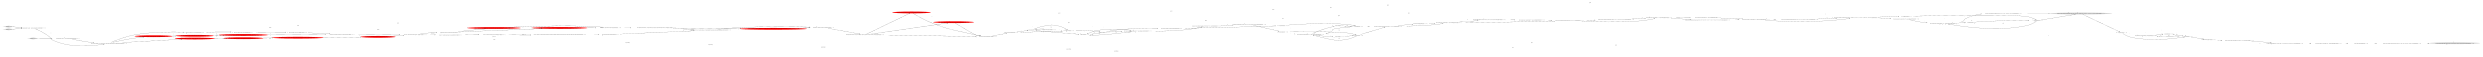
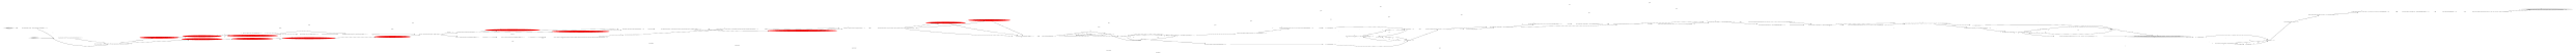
  digraph {
    fontname="Noto Sans"
    rankdir=LR
    node [fillcolor=white fontname="Noto Sans" shape=ellipse style=filled]
    edge [fontname="Noto Sans" style=bold]
    n1 [label="stream1 = builder.stream(topic1,consumed)@@@12@@@['0', '0', '1']"]
    n2 [label="stream2 = builder.stream(topic2,consumed)@@@13@@@['0', '0', '1']"]
    n3 [label="joined = stream1.join(stream2,MockValueJoiner.TOSTRING_JOINER,JoinWindows.of(100),Joined.with(intSerde,stringSerde,stringSerde))@@@14@@@['0', '0', '1']"]
    n4 [label="processor = new MockProcessorSupplier<>()@@@11@@@['1', '1', '1']"]
    n5 [label="joined.process(processor)@@@15@@@['0', '0', '1']"]
    n6 [label="joined.toStream().process(processor)@@@12@@@['1', '1', '0']"]
    n7 [label="Collection<Set<String>> copartitionGroups = StreamsBuilderTest.getCopartitionedGroups(builder)@@@16@@@['1', '0', '1']"]
    n8 [fillcolor=red label="Collection<Set<String>> copartitionGroups = StreamsBuilderTest.getCopartitionedGroups(builder)@@@13@@@['1', '0', '0']"]
    n9 [fillcolor=red label="final Collection<Set<String>> copartitionGroups = StreamsBuilderTest.getCopartitionedGroups(builder)@@@13@@@['0', '1', '0']"]
    n10 [fillcolor=red label="final KTableValueGetterSupplier<Integer,String> getterSupplier = ((KTableImpl<Integer,String,String>)joined).valueGetterSupplier()@@@16@@@['0', '1', '0']"]
    n11 [label="assertEquals(1,copartitionGroups.size())@@@17@@@['1', '1', '1']"]
    n12 [label="assertEquals(new HashSet<>(Arrays.asList(topic1,topic2)),copartitionGroups.iterator().next())@@@18@@@['1', '1', '1']"]
    n13 [fillcolor=red label="final KTable<Integer,String> table2 = builder.table(topic2,consumed)@@@8@@@['0', '1', '0']"]
    n14 [fillcolor=red label="final KTable<Integer,String> joined = table1.leftJoin(table2,MockValueJoiner.TOSTRING_JOINER)@@@9@@@['0', '1', '0']"]
    n15 [fillcolor=red label="final MockProcessorSupplier<Integer,String> processor@@@10@@@['0', '1', '0']"]
    n16 [label="driver.process(topic1,expectedKey,\"X\" + expectedKey)@@@34@@@['1', '1', '1']"]
    n17 [label="processor.checkAndClearProcessResult(\"0:X0+Y0\",\"1:X1+Y1\")@@@36@@@['1', '1', '1']"]
    n18 [label="checkJoinedValues(getter,kv(0,\"X0+Y0\"),kv(1,\"X1+Y1\"),kv(2,null),kv(3,null))@@@38@@@['1', '1', '0']"]
    n19 [label="driver.process(topic2,expectedKey,\"YY\" + expectedKey)@@@38@@@['1', '1', '1']"]
    n20 [label="processor.checkAndClearProcessResult(\"0:X0+Y0\",\"1:X1+Y1\",\"2:X2+null\",\"3:X3+null\")@@@43@@@['1', '1', '0']"]
    n21 [label="driver.process(topic1,expectedKey,\"X\" + expectedKey)@@@40@@@['1', '1', '0']"]
    n22 [label="driver.process(topic1,expectedKey,\"X\" + expectedKey)@@@52@@@['1', '1', '0']"]
    n23 [label="driver.process(topic2,expectedKeys(i(,\"YYY\" + expectedKeys(i()@@@48@@@['1', '1', '1']"]
    n24 [label="driver.process(topic1,expectedKey,\"XX\" + expectedKey)@@@42@@@['1', '1', '1']"]
    n25 [label="i++@@@47@@@['0', '0', '1']"]
    n26 [label="processor.checkAndClearProcessResult(\"0:X0+YY0\",\"1:X1+YY1\",\"2:X2+YY2\",\"3:X3+YY3\")@@@55@@@['1', '1', '0']"]
    n27 [label="processor.checkAndClearProcessResult(\"0:XX0+Y0\",\"0:XX0+YY0\",\"1:XX1+Y1\",\"1:XX1+YY1\",\"2:XX2+YY2\",\"3:XX3+YY3\")@@@44@@@['1', '1', '1']"]
    n28 [label="processor.checkAndClearProcessResult(\"0:X0+YY0\",\"1:X1+YY1\",\"2:X2+YY2\",\"3:X3+YY3\")@@@49@@@['1', '1', '0']"]
    n29 [fillcolor=red label="KTableValueGetter<Integer,String> getter = getterSupplier.get()@@@19@@@['1', '0', '0']"]
    n30 [fillcolor=lightgray label="checkJoinedValues(getter,kv(0,\"XX0+null\"),kv(1,\"XX1+null\"),kv(2,\"XX2+YY2\"),kv(3,\"XX3+YY3\"))@@@70@@@['1', '1', '0']"]
    n31 [label="checkJoinedValues(getter,kv(0,\"X0+null\"),kv(1,\"X1+null\"),kv(2,\"X2+YY2\"),kv(3,\"X3+YY3\"))@@@64@@@['1', '1', '0']"]
    n32 [label="driver.setUp(builder,stateDir)@@@19@@@['1', '1', '1']"]
    n33 [fillcolor=lightgray label="processor.checkAndClearProcessResult(\"0:X0+YYY0\",\"0:X0+YYY0\",\"0:XX0+YYY0\",\"1:X1+YYY1\",\"1:X1+YYY1\",\"1:XX1+YYY1\")@@@50@@@['1', '1', '1']"]
    n34 [fillcolor=red label="final KTableValueGetter<Integer,String> getter = getterSupplier.get()@@@19@@@['0', '1', '0']"]
    n35 [label="checkJoinedValues(getter,kv(0,\"X0+null\"),kv(1,\"X1+null\"),kv(2,null),kv(3,null))@@@29@@@['1', '1', '0']"]
    n36 [label="int i = 0@@@45@@@['0', '0', '1']"]
    n37 [label="driver.process(topic1,expectedKey,\"XX\" + expectedKey)@@@66@@@['1', '1', '0']"]
    n38 [label="driver.setTime(0L)@@@20@@@['1', '1', '1']"]
    n39 [label="int i = 0@@@57@@@['1', '1', '0']"]
    n40 [label="processor.checkAndClearProcessResult(\"0:X0+YY0\",\"0:X0+YY0\",\"1:X1+YY1\",\"1:X1+YY1\",\"2:X2+YY2\",\"3:X3+YY3\")@@@40@@@['0', '0', '1']"]
    n41 [label="driver.process(topic2,expectedKey,\"YY\" + expectedKey)@@@46@@@['1', '1', '0']"]
    n42 [label="int i = 0@@@30@@@['1', '1', '0']"]
    n43 [fillcolor=red label="KTable<Integer,String> table1 = builder.table(topic1,consumed)@@@7@@@['1', '0', '0']"]
    n44 [fillcolor=red label="final KTable<Integer,String> table1 = builder.table(topic1,consumed)@@@7@@@['0', '1', '0']"]
    n45 [fillcolor=red label="KTable<Integer,String> table2 = builder.table(topic2,consumed)@@@8@@@['1', '0', '0']"]
-   n46 [label="KStream<Integer,String> stream1@@@7@@@['0', '0', '1']"]
    n47 [fillcolor=red label="KTable<Integer,String> joined = table1.leftJoin(table2,MockValueJoiner.TOSTRING_JOINER)@@@9@@@['1', '0', '0']"]
    n48 [label="KStream<Integer,String> stream2@@@8@@@['0', '0', '1']"]
    n49 [label="driver.flushState()@@@68@@@['1', '1', '0']" shape=diamond]
    n50 [label="processor.checkAndClearProcessResult(\"0:XX0+null\",\"1:XX1+null\",\"2:XX2+YY2\",\"3:XX3+YY3\")@@@69@@@['1', '1', '0']"]
    n51 [label="processor.checkAndClearProcessResult(\"0:X0+null\",\"1:X1+null\")@@@28@@@['1', '1', '0']"]
    n52 [label="i < 2@@@46@@@['0', '0', '1']" shape=diamond]
    n53 [label="assertEquals(1,copartitionGroups.size())@@@14@@@['1', '1', '0']"]
    n54 [label="assertEquals(new HashSet<>(Arrays.asList(topic1,topic2)),copartitionGroups.iterator().next())@@@15@@@['1', '1', '0']"]
    n55 [label="i < 2@@@28@@@['0', '0', '1']" shape=diamond]
    n56 [label="driver.process(topic2,expectedKeys(i(,\"Y\" + expectedKeys(i()@@@30@@@['1', '1', '1']"]
    n57 [label="processor.checkAndClearProcessResult(\"0:X0+Y0\",\"1:X1+Y1\")@@@32@@@['1', '1', '1']"]
    n58 [label="i++@@@29@@@['0', '0', '1']"]
    n59 [label="i++@@@32@@@['1', '1', '0']"]
    n60 [label="driver.flushState()@@@36@@@['1', '1', '0']"]
    n61 [label="i++@@@23@@@['1', '1', '1']"]
    n62 [label="driver.process(topic1,expectedKeys(i(,\"X\" + expectedKeys(i()@@@24@@@['1', '1', '1']"]
    n63 [label="i < 2@@@22@@@['0', '0', '1']" shape=diamond]
    n64 [label="processor.checkAndClearProcessResult()@@@26@@@['0', '0', '1']"]
    n65 [label="KStream<Integer,String> joined@@@9@@@['0', '0', '1']"]
    n66 [label="MockProcessorSupplier<Integer,String> processor@@@10@@@['1', '0', '1']"]
-   n67 [fillcolor=lightgray label="testJoin['0', '1', '0']" shape=diamond]
    n68 [label="final StreamsBuilder builder = new StreamsBuilder()@@@3@@@['1', '1', '0']"]
    n69 [label="final int(( expectedKeys = new int((((edu.fdu.CPPDG.tinypdg.pe.ExpressionInfo@affdac@@@4@@@['1', '1', '1']"]
    n70 [label="StreamsBuilder builder = new StreamsBuilder()@@@3@@@['0', '0', '1']"]
    n71 [label="int i = 0@@@21@@@['1', '1', '1']"]
    n72 [label="driver.process(topic2,expectedKeys(i(,null)@@@60@@@['1', '1', '0']"]
    n73 [label="i++@@@59@@@['1', '1', '0']"]
    n74 [label="i < 2@@@22@@@['1', '1', '0']" shape=diamond]
    n75 [label="i++@@@23@@@['1', '1', '0']"]
    n76 [label="i < 2@@@31@@@['1', '1', '0']" shape=diamond]
    n77 [label="int i = 0@@@27@@@['0', '0', '1']"]
    n78 [label="i < 2@@@58@@@['1', '1', '0']" shape=diamond]
    n79 [label="driver.flushState()@@@62@@@['1', '1', '0']"]
    n80 [label="processor.checkAndClearProcessResult(\"0:X0+null\",\"1:X1+null\")@@@63@@@['1', '1', '0']"]
    n81 [fillcolor=lightgray label="testJoin['1', '0', '0']" shape=diamond]
    n82 [fillcolor=lightgray label="testJoin['0', '0', '1']" shape=diamond]
    n1 -> n2
    n2 -> n3
    n2 -> n3 [label=stream2 style=solid]
    n3 -> n5
    n4 -> n1
    n4 -> n5 [label=processor style=solid]
    n4 -> n6 [label=processor style=solid]
    n4 -> n6
    n5 -> n7
    n6 -> n8
    n6 -> n9
    n7 -> n10 [label=0 style=dashed]
    n7 -> n11
    n8 -> n9 [label=0 style=dashed]
    n8 -> n53
    n9 -> n53
    n10 -> n11
    n11 -> n12
    n12 -> n29
    n12 -> n32
    n12 -> n34
    n13 -> n14
    n13 -> n14 [label=table2 style=solid]
    n14 -> n15
    n15 -> n4
    n16 -> n17
    n16 -> n18
    n17 -> n19
    n17 -> n20
    n18 -> n21
    n19 -> n40
    n19 -> n41
    n20 -> n19
    n21 -> n17
    n22 -> n23
    n22 -> n24 [label=0 style=dashed]
    n23 -> n25
    n23 -> n26
    n24 -> n27
    n24 -> n28
    n25 -> n23 [label=i style=solid]
    n25 -> n52
    n25 -> n52 [label=i style=solid]
    n26 -> n33
    n27 -> n22
    n27 -> n36
    n28 -> n27
    n29 -> n18 [label=getter style=solid]
    n29 -> n19 [label=getter style=solid]
    n29 -> n27 [label=getter style=solid]
    n29 -> n30 [label=getter style=solid]
    n29 -> n31 [label=getter style=solid]
    n29 -> n32
    n29 -> n33 [label=getter style=solid]
    n29 -> n34 [label=0 style=dashed]
    n29 -> n35 [label=getter style=solid]
    n31 -> n37
    n32 -> n38
    n33 -> n39
    n34 -> n18 [label=getter style=solid]
    n34 -> n19 [label=getter style=solid]
    n34 -> n27 [label=getter style=solid]
    n34 -> n30 [label=getter style=solid]
    n34 -> n31 [label=getter style=solid]
    n34 -> n32
    n34 -> n33 [label=getter style=solid]
    n34 -> n35 [label=getter style=solid]
    n35 -> n42
    n36 -> n23 [label=i style=solid]
    n36 -> n25 [label=i style=solid]
    n36 -> n52
    n36 -> n52 [label=i style=solid]
    n37 -> n49
    n38 -> n71
    n38 -> n71 [label=i style=solid]
    n38 -> n74 [label=i style=solid]
    n38 -> n74
    n38 -> n75 [label=i style=solid]
    n39 -> n72 [label=i style=solid]
    n39 -> n73 [label=i style=solid]
    n39 -> n78
    n39 -> n78 [label=i style=solid]
    n40 -> n24
    n41 -> n24
    n42 -> n56 [label=i style=solid]
    n42 -> n59 [label=i style=solid]
    n42 -> n76 [label=i style=solid]
    n42 -> n76
    n43 -> n44 [label=0 style=dashed]
    n43 -> n45
-   n43 -> n46 [label=0 style=dashed]
    n44 -> n13
    n45 -> n13 [label=0 style=dashed]
    n45 -> n47 [label=table2 style=solid]
    n45 -> n47
    n45 -> n48 [label=0 style=dashed]
-   n46 -> n48
    n47 -> n14 [label=0 style=dashed]
    n47 -> n65 [label=0 style=dashed]
    n47 -> n66
    n48 -> n65
    n49 -> n50
    n50 -> n30
    n51 -> n35
    n52 -> n23
    n52 -> n23 [label=true style=dotted]
    n52 -> n25 [label=true style=dotted]
    n52 -> n33
    n53 -> n54
    n54 -> n7
    n54 -> n10
    n55 -> n56 [label=true style=dotted]
    n55 -> n56
    n55 -> n57
    n55 -> n58 [label=true style=dotted]
    n56 -> n58
    n56 -> n59
    n57 -> n16
    n57 -> n60
    n58 -> n55 [label=i style=solid]
    n58 -> n55
    n58 -> n56 [label=i style=solid]
    n59 -> n56 [label=i style=solid]
    n59 -> n76
    n59 -> n76 [label=i style=solid]
    n60 -> n16
    n61 -> n62
    n61 -> n62 [label=i style=solid]
    n61 -> n63 [label=i style=solid]
    n61 -> n63
    n62 -> n51
    n62 -> n61
    n63 -> n61 [label=true style=dotted]
    n63 -> n62 [label=true style=dotted]
    n63 -> n62
    n63 -> n64
    n64 -> n77
    n65 -> n66
    n66 -> n4
    n66 -> n15 [label=0 style=dashed]
-   n67 -> n68
    n68 -> n8 [label=builder style=solid]
    n68 -> n9 [label=builder style=solid]
    n68 -> n11 [label=builder style=solid]
    n68 -> n69
    n68 -> n70 [label=0 style=dashed]
    n69 -> n23 [label=expectedKeys style=solid]
    n69 -> n43
    n69 -> n44
-   n69 -> n46
    n69 -> n56 [label=expectedKeys style=solid]
    n69 -> n62 [label=expectedKeys style=solid]
    n69 -> n71 [label=expectedKeys style=solid]
    n69 -> n72 [label=expectedKeys style=solid]
    n70 -> n7 [label=builder style=solid]
    n70 -> n32 [label=builder style=solid]
    n70 -> n69
    n71 -> n61 [label=i style=solid]
    n71 -> n62 [label=i style=solid]
    n71 -> n63
    n71 -> n63 [label=i style=solid]
    n72 -> n23 [label=0 style=dashed]
    n72 -> n73
    n73 -> n72 [label=i style=solid]
    n73 -> n78
    n73 -> n78 [label=i style=solid]
    n74 -> n61
    n74 -> n71
    n74 -> n71 [label=true style=dotted]
    n74 -> n75 [label=true style=dotted]
    n75 -> n71 [label=i style=solid]
    n75 -> n74 [label=i style=solid]
    n75 -> n74
    n76 -> n56 [label=true style=dotted]
    n76 -> n56
    n76 -> n57
    n77 -> n55
    n77 -> n55 [label=i style=solid]
    n77 -> n56 [label=i style=solid]
    n77 -> n58 [label=i style=solid]
    n78 -> n72 [label=true style=dotted]
    n78 -> n72
    n78 -> n73 [label=true style=dotted]
    n78 -> n79
    n79 -> n80
    n80 -> n31
    n81 -> n68
    n82 -> n70
  }
